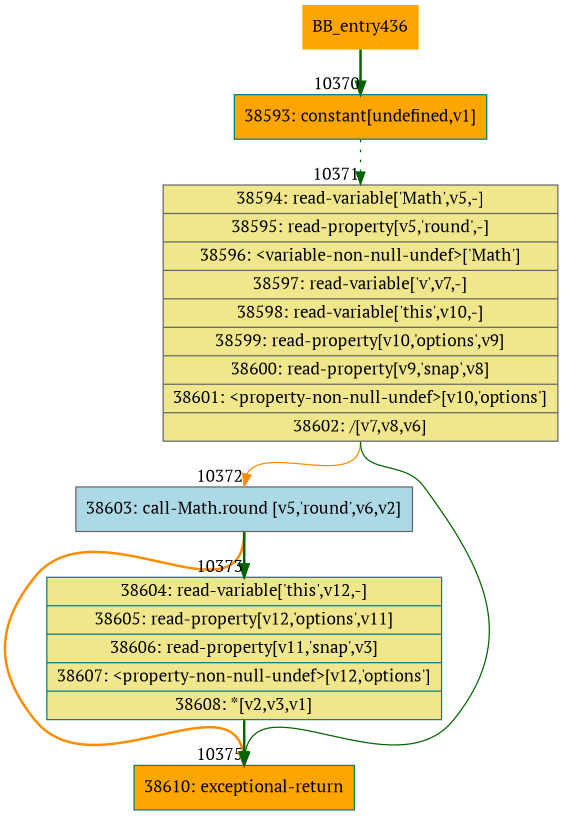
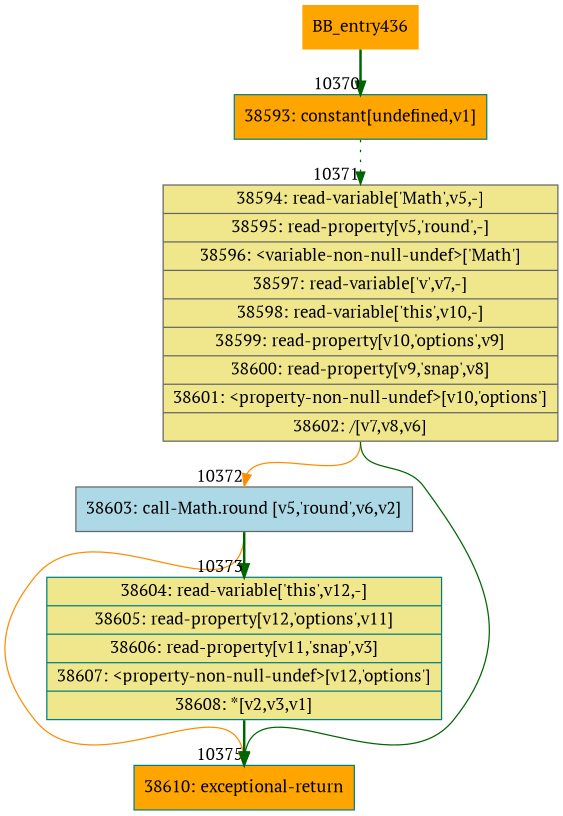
  digraph {
    fontname="PT Serif"
    rankdir=TD
    node [color=gray40 fillcolor=orange fontname="PT Serif" shape=record style=filled]
    edge [color=darkgreen fontname="PT Serif" headport=n style=bold tailport=s]
    n1 [label=BB_entry436 shape=none]
    n2 [color=teal label="{38593: constant[undefined,v1]}"]
    n3 [fillcolor=khaki label="{38594: read-variable['Math',v5,-]|38595: read-property[v5,'round',-]|38596: \<variable-non-null-undef\>['Math']|38597: read-variable['v',v7,-]|38598: read-variable['this',v10,-]|38599: read-property[v10,'options',v9]|38600: read-property[v9,'snap',v8]|38601: \<property-non-null-undef\>[v10,'options']|38602: /[v7,v8,v6]}"]
    n4 [fillcolor=lightblue label="{38603: call-Math.round [v5,'round',v6,v2]}"]
    n5 [color=teal label="{38610: exceptional-return}"]
    n6 [color=teal fillcolor=khaki label="{38604: read-variable['this',v12,-]|38605: read-property[v12,'options',v11]|38606: read-property[v11,'snap',v3]|38607: \<property-non-null-undef\>[v12,'options']|38608: *[v2,v3,v1]}"]
    n1 -> n2 [headlabel="    10370"]
    n2 -> n3 [headlabel="      10371" style=dotted]
    n3 -> n4 [color=darkorange headlabel="      10372" style=solid]
    n3 -> n5 [headlabel="      10375" style=solid]
-   n4 -> n5 [color=darkorange]
+   n4 -> n5 [color=darkorange style=solid]
    n4 -> n6 [headlabel="      10373"]
    n6 -> n5
  }
